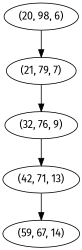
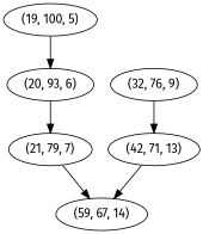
  digraph {
    fontname="Fira Sans"
    node [fontname="Fira Sans"]
    edge [fontname="Fira Sans"]
-   "(20, 98, 6)"
+   "(19, 100, 5)"
+   "(20, 98, 6)" [label="(20, 93, 6)"]
    "(21, 79, 7)"
    "(32, 76, 9)"
    "(42, 71, 13)"
    "(59, 67, 14)"
+   "(19, 100, 5)" -> "(20, 98, 6)"
    "(20, 98, 6)" -> "(21, 79, 7)"
-   "(21, 79, 7)" -> "(32, 76, 9)"
+   "(21, 79, 7)" -> "(59, 67, 14)"
    "(32, 76, 9)" -> "(42, 71, 13)"
    "(42, 71, 13)" -> "(59, 67, 14)"
  }
